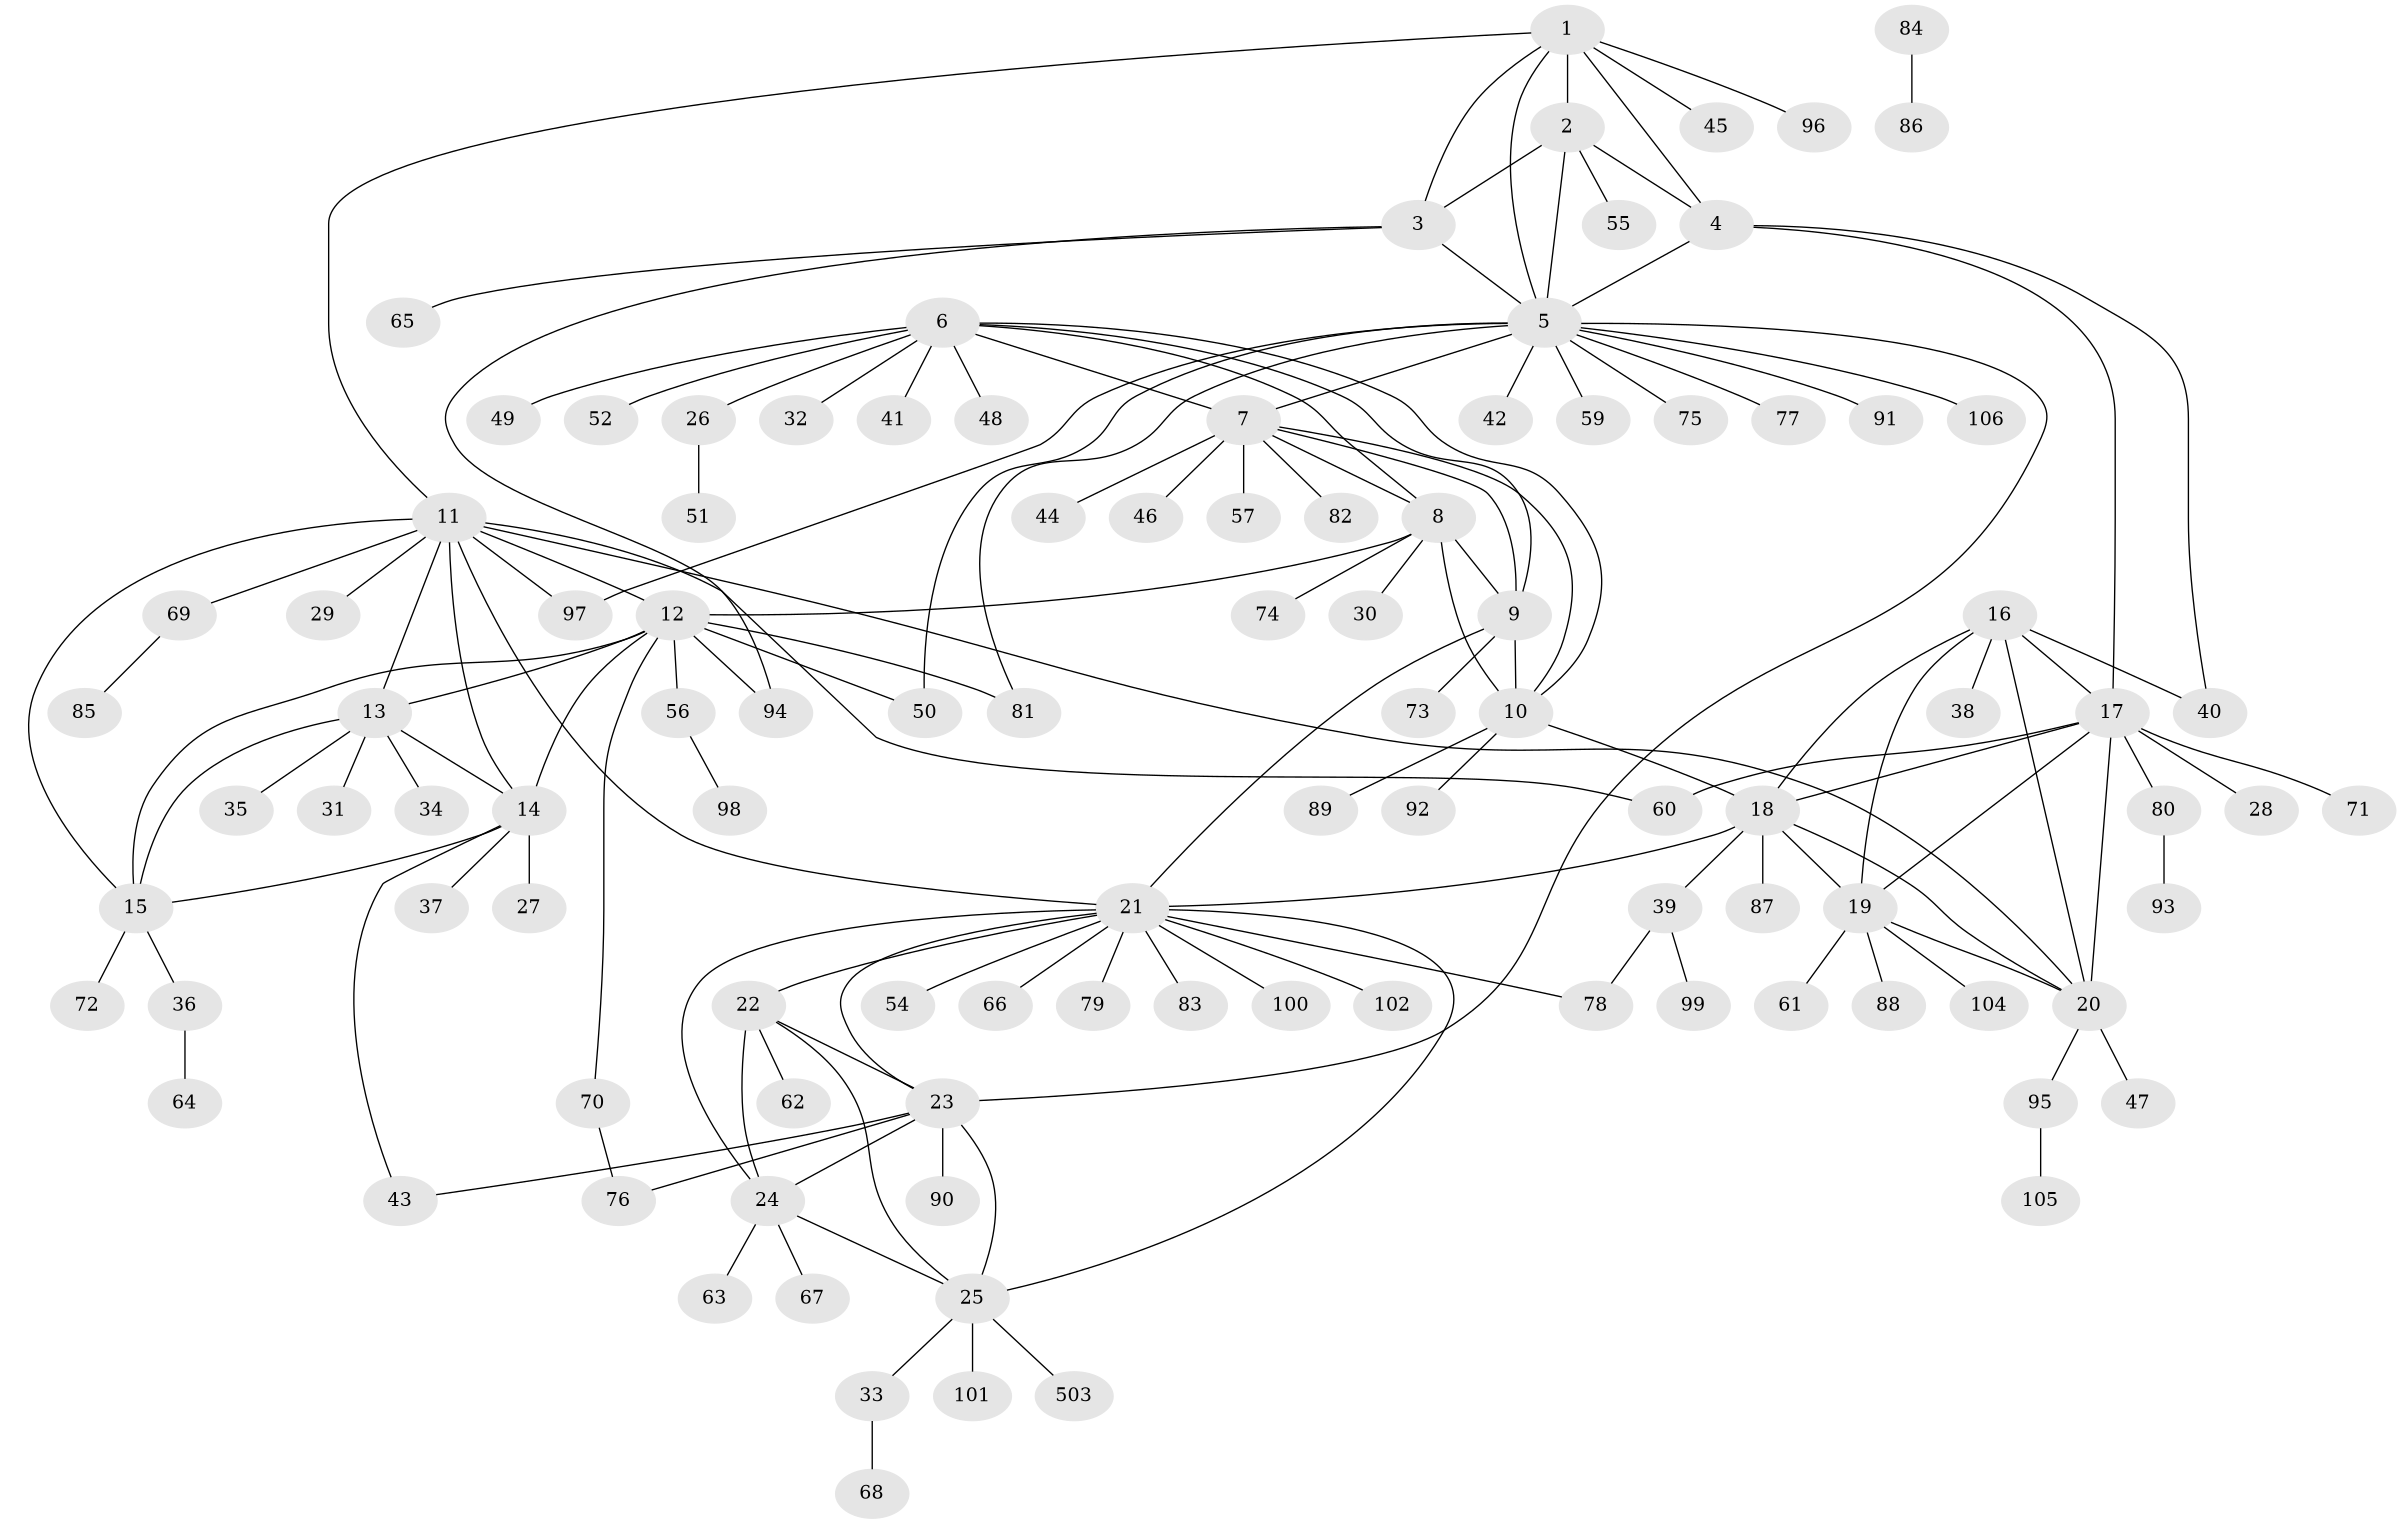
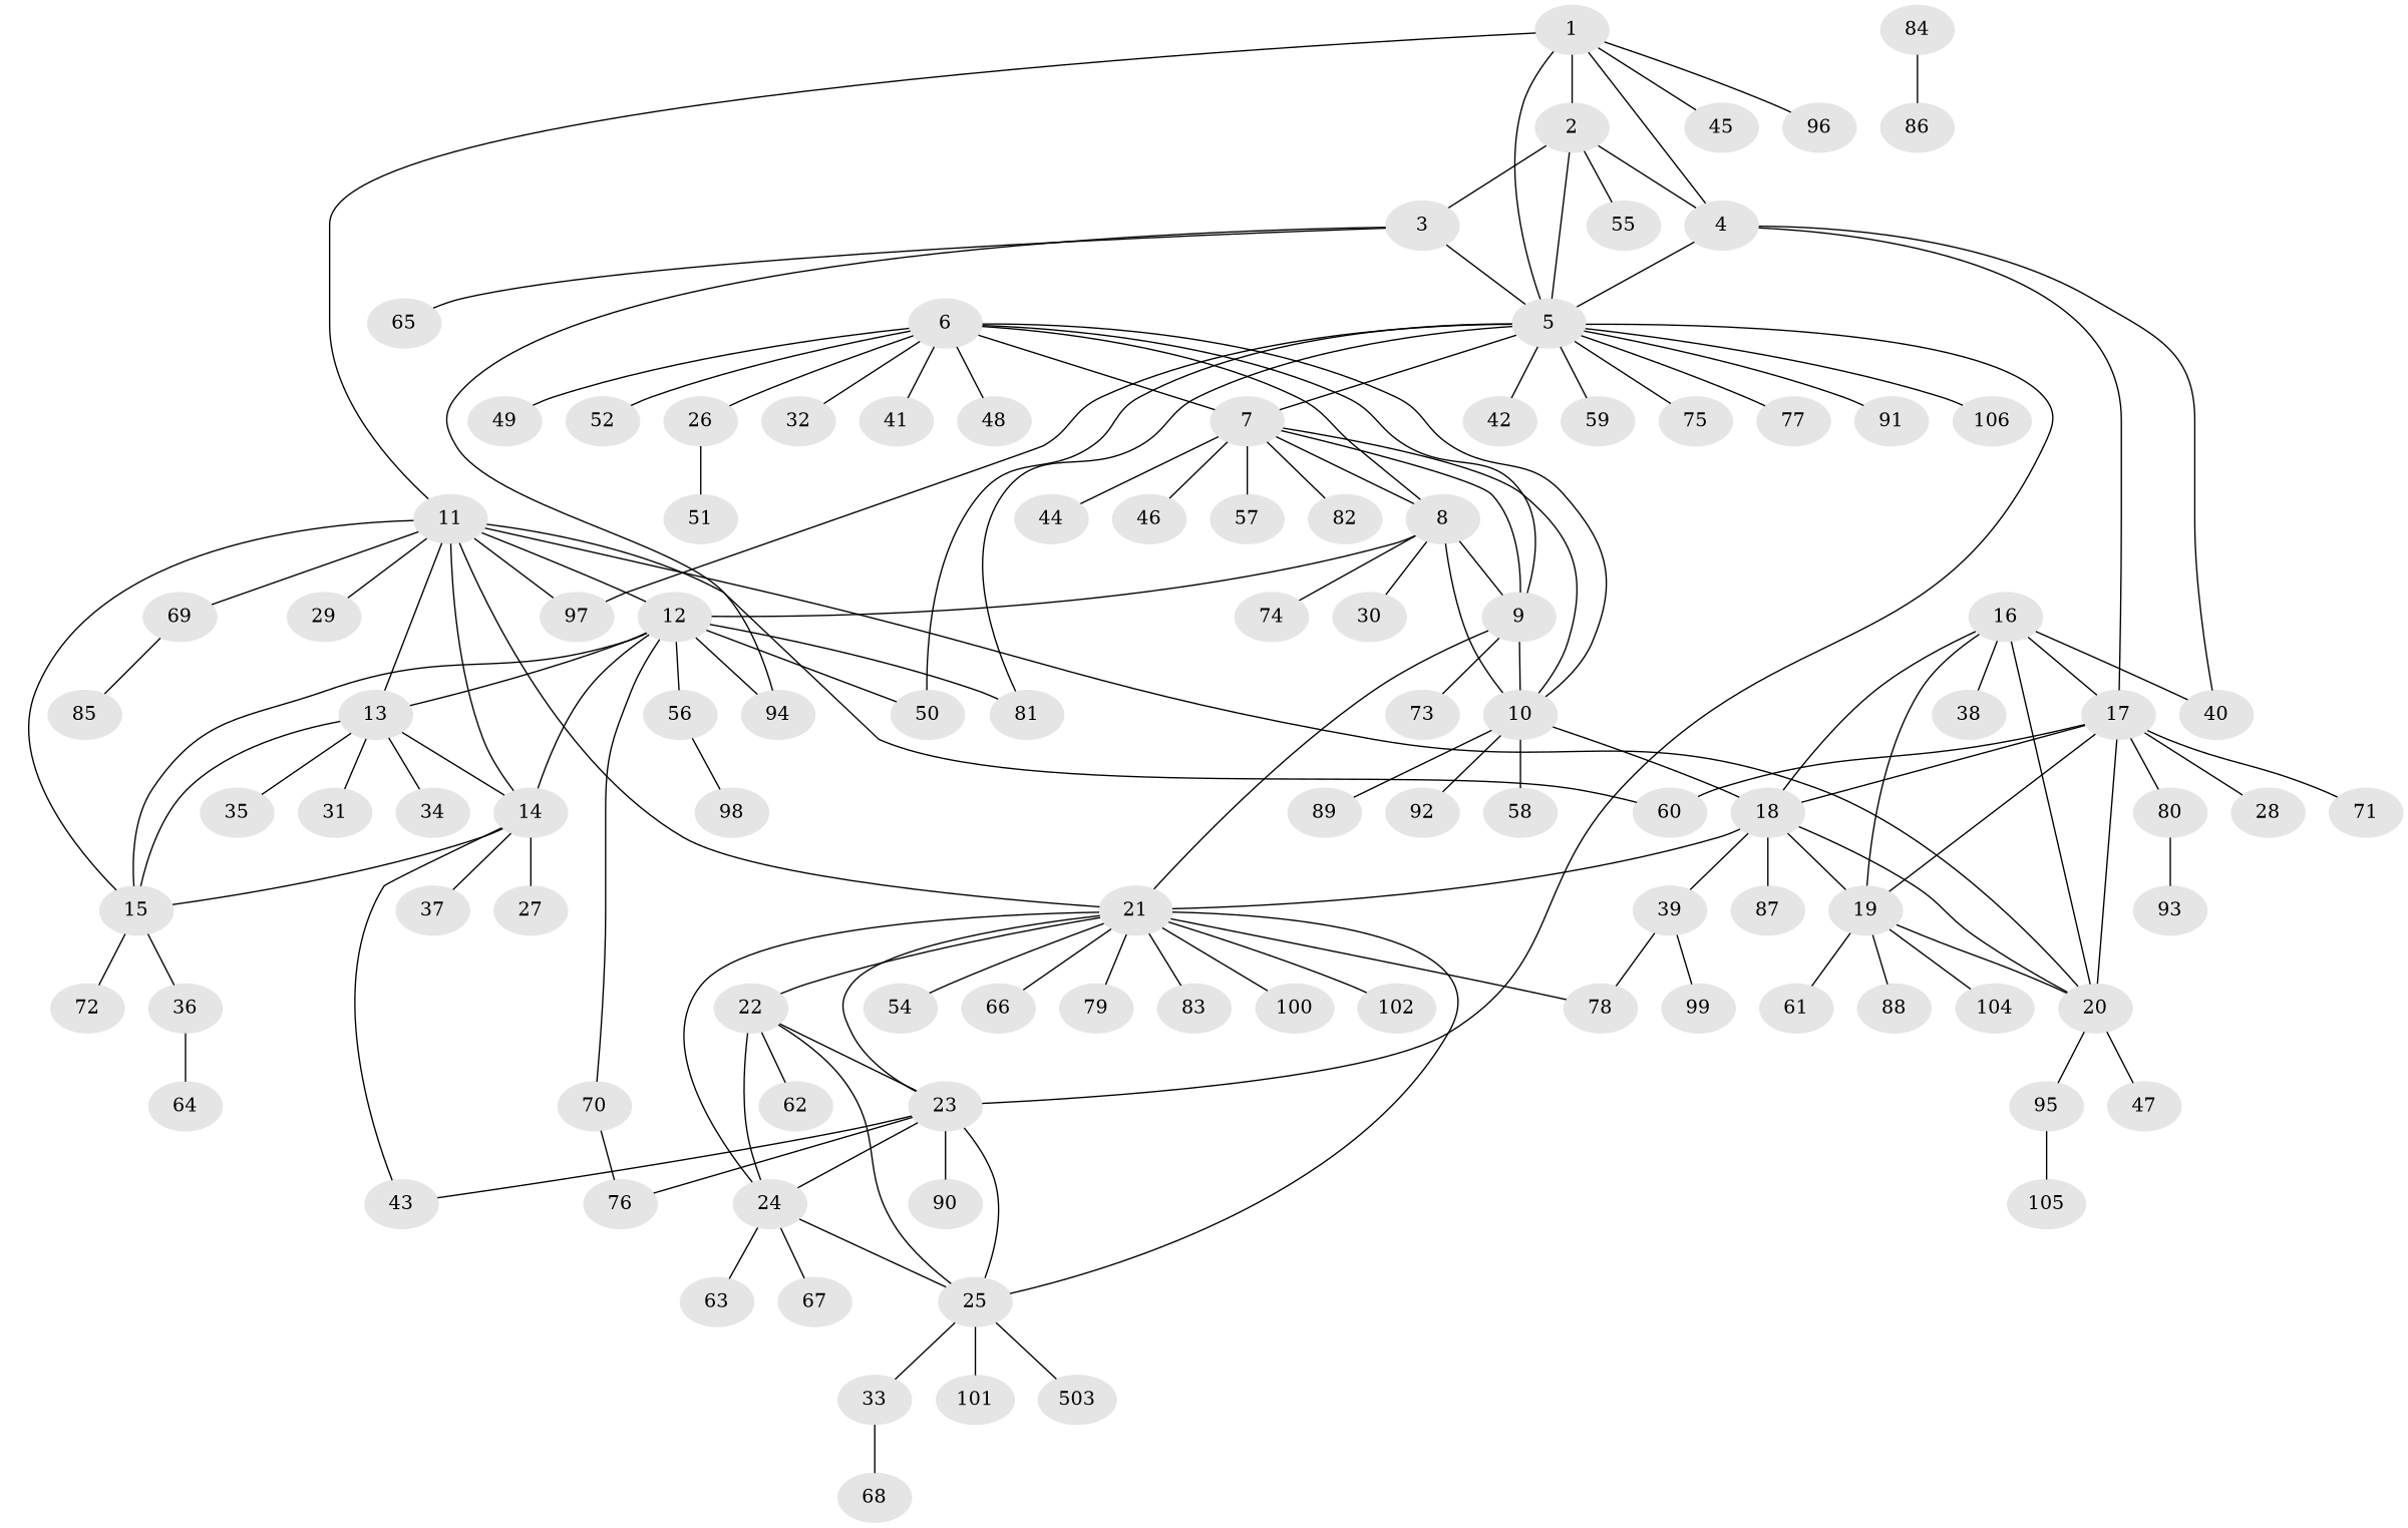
  graph {
    node [color=gray90 style=filled]
    1
    2
    3
    4
    5
    11
    45
    96
    55
    65
    94
    17
    40
    7
    23
    42
    50
    59
    75
    77
    81
    91
    97
    106
    12
    21
    13
    14
    15
    20
    29
    60
    69
    18
    19
    28
    71
    80
    8
    9
    10
    44
    46
    57
    82
    43
    24
    25
    76
    90
    6
    26
    32
    41
    48
    49
    52
    30
    74
    73
+   58
    89
    92
    51
    56
    70
    22
    54
    66
    78
    79
    83
    100
    102
    39
    87
    31
    34
    35
    27
    37
    36
    72
    47
    95
    85
    98
    64
    16
    38
    61
    88
    104
    93
    99
    105
    62
    63
    67
    33
    101
    n102 [label=503]
    84
    86
    68
    1 -- 2
-   1 -- 3
    1 -- 4
    1 -- 5
    1 -- 11
    1 -- 45
    1 -- 96
    2 -- 3
    2 -- 4
    2 -- 5
    2 -- 55
    3 -- 5
    3 -- 65
    3 -- 94
    4 -- 5
    4 -- 17
    4 -- 40
    5 -- 7
    5 -- 23
    5 -- 42
    5 -- 50
    5 -- 59
    5 -- 75
    5 -- 77
    5 -- 81
    5 -- 91
    5 -- 97
    5 -- 106
    11 -- 97
    11 -- 12
    11 -- 21
    11 -- 13
    11 -- 14
    11 -- 15
    11 -- 20
    11 -- 29
    11 -- 60
    11 -- 69
    17 -- 20
    17 -- 60
    17 -- 18
    17 -- 19
    17 -- 28
    17 -- 71
    17 -- 80
    7 -- 8
    7 -- 9
    7 -- 10
    7 -- 44
    7 -- 46
    7 -- 57
    7 -- 82
    23 -- 43
    23 -- 24
    23 -- 25
    23 -- 76
    23 -- 90
    12 -- 94
    12 -- 50
    12 -- 81
    12 -- 13
    12 -- 14
    12 -- 15
    12 -- 56
    12 -- 70
    21 -- 23
    21 -- 24
    21 -- 25
    21 -- 22
    21 -- 54
    21 -- 66
    21 -- 78
    21 -- 79
    21 -- 83
    21 -- 100
    21 -- 102
    13 -- 14
    13 -- 15
    13 -- 31
    13 -- 34
    13 -- 35
    14 -- 15
    14 -- 43
    14 -- 27
    14 -- 37
    15 -- 36
    15 -- 72
    20 -- 47
    20 -- 95
    69 -- 85
    18 -- 21
    18 -- 20
    18 -- 19
    18 -- 39
    18 -- 87
    19 -- 20
    19 -- 61
    19 -- 88
    19 -- 104
    80 -- 93
    8 -- 12
    8 -- 9
    8 -- 10
    8 -- 30
    8 -- 74
    9 -- 21
    9 -- 10
    9 -- 73
    10 -- 18
+   10 -- 58
    10 -- 89
    10 -- 92
    24 -- 25
    24 -- 63
    24 -- 67
    25 -- 33
    25 -- 101
    25 -- n102
    6 -- 7
    6 -- 8
    6 -- 9
    6 -- 10
    6 -- 26
    6 -- 32
    6 -- 41
    6 -- 48
    6 -- 49
    6 -- 52
    26 -- 51
    56 -- 98
    70 -- 76
    22 -- 23
    22 -- 24
    22 -- 25
    22 -- 62
    39 -- 78
    39 -- 99
    36 -- 64
    95 -- 105
    16 -- 17
    16 -- 40
    16 -- 20
    16 -- 18
    16 -- 19
    16 -- 38
    33 -- 68
    84 -- 86
  }
